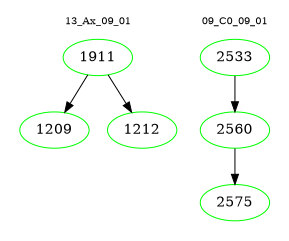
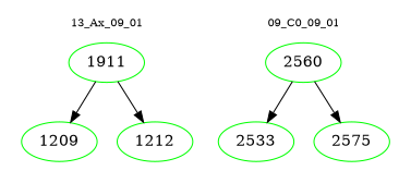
  digraph {
    node [color=green]
    edge [color=black]
    n1 [label=1911]
    n2 [label=1209]
    n3 [label=1212]
    n4 [label=2560]
    n5 [label=2533]
    n6 [label=2575]
    subgraph cluster_1 {
      color=white
      fontsize=10
      label="13_Ax_09_01"
      n1
      n2
      n3
    }
    subgraph cluster_2 {
      color=white
      fontsize=10
      label="09_C0_09_01"
      n4
      n5
      n6
    }
    n1 -> n2
    n1 -> n3
-   n5 -> n4
+   n4 -> n5
    n4 -> n6
  }
